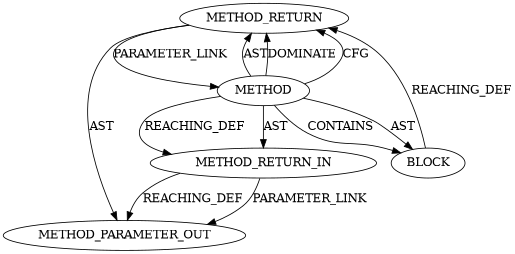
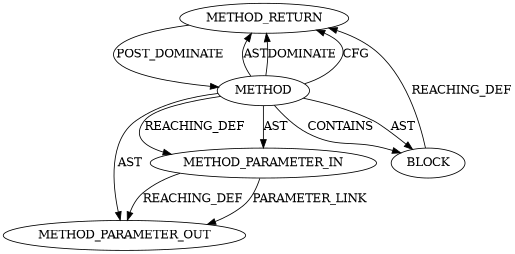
  digraph {
    node [CODE=p1 EVALUATION_STRATEGY=BY_VALUE ORDER=1 TYPE_FULL_NAME=ANY]
    n1 [INDEX=1 IS_VARIADIC=false NAME=p1 label=METHOD_PARAMETER_OUT]
    n2 [CODE=RET ORDER=2 label=METHOD_RETURN]
    n3 [AST_PARENT_FULL_NAME="<global>" AST_PARENT_TYPE=NAMESPACE_BLOCK CODE="<empty>" FILENAME="<empty>" FULL_NAME=cpu_to_le64 IS_EXTERNAL=true NAME=cpu_to_le64 ORDER=0 label=METHOD EVALUATION_STRATEGY="" TYPE_FULL_NAME=""]
-   n4 [INDEX=1 IS_VARIADIC=false NAME=p1 label=METHOD_RETURN_IN]
+   n4 [INDEX=1 IS_VARIADIC=false NAME=p1 label=METHOD_PARAMETER_IN]
    n5 [ARGUMENT_INDEX=1 CODE="<empty>" label=BLOCK EVALUATION_STRATEGY=""]
-   n2 -> n3 [label=PARAMETER_LINK]
-   n2 -> n1 [label=AST]
+   n2 -> n3 [label=POST_DOMINATE]
+   n3 -> n1 [label=AST]
    n3 -> n2 [label=AST]
    n3 -> n2 [label=DOMINATE]
    n3 -> n2 [label=CFG]
    n3 -> n4 [label=REACHING_DEF]
    n3 -> n4 [label=AST]
    n3 -> n5 [label=CONTAINS]
    n3 -> n5 [label=AST]
    n4 -> n1 [VARIABLE=p1 label=REACHING_DEF]
    n4 -> n1 [label=PARAMETER_LINK]
    n5 -> n2 [VARIABLE=p1 label=REACHING_DEF]
  }
